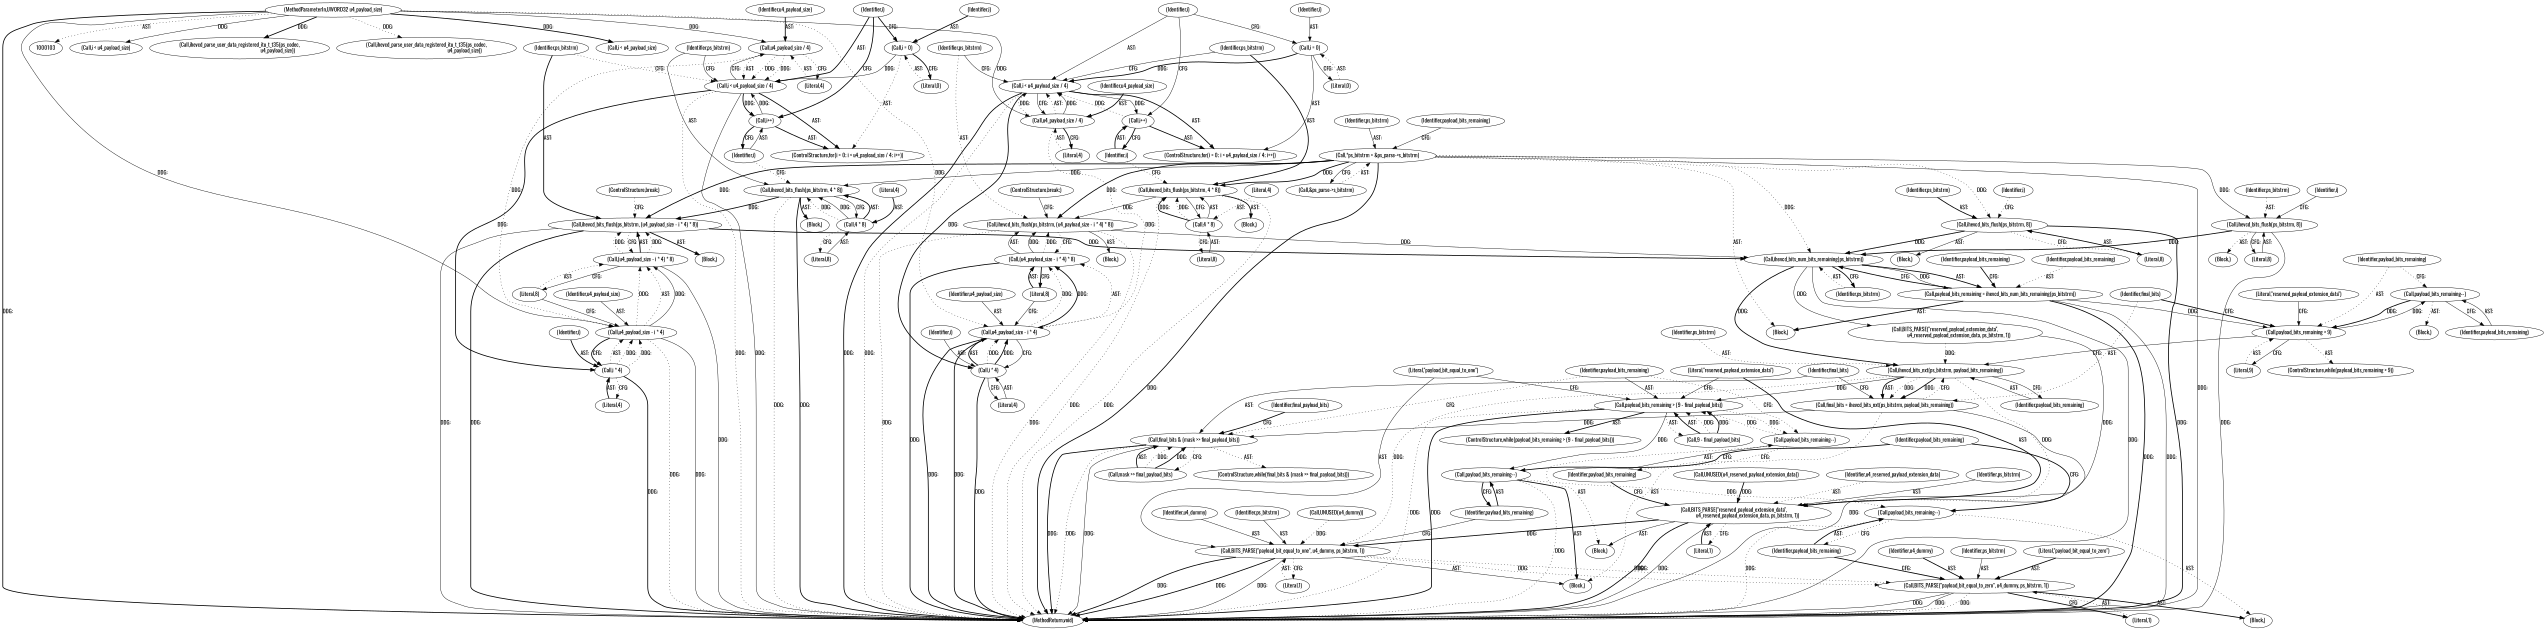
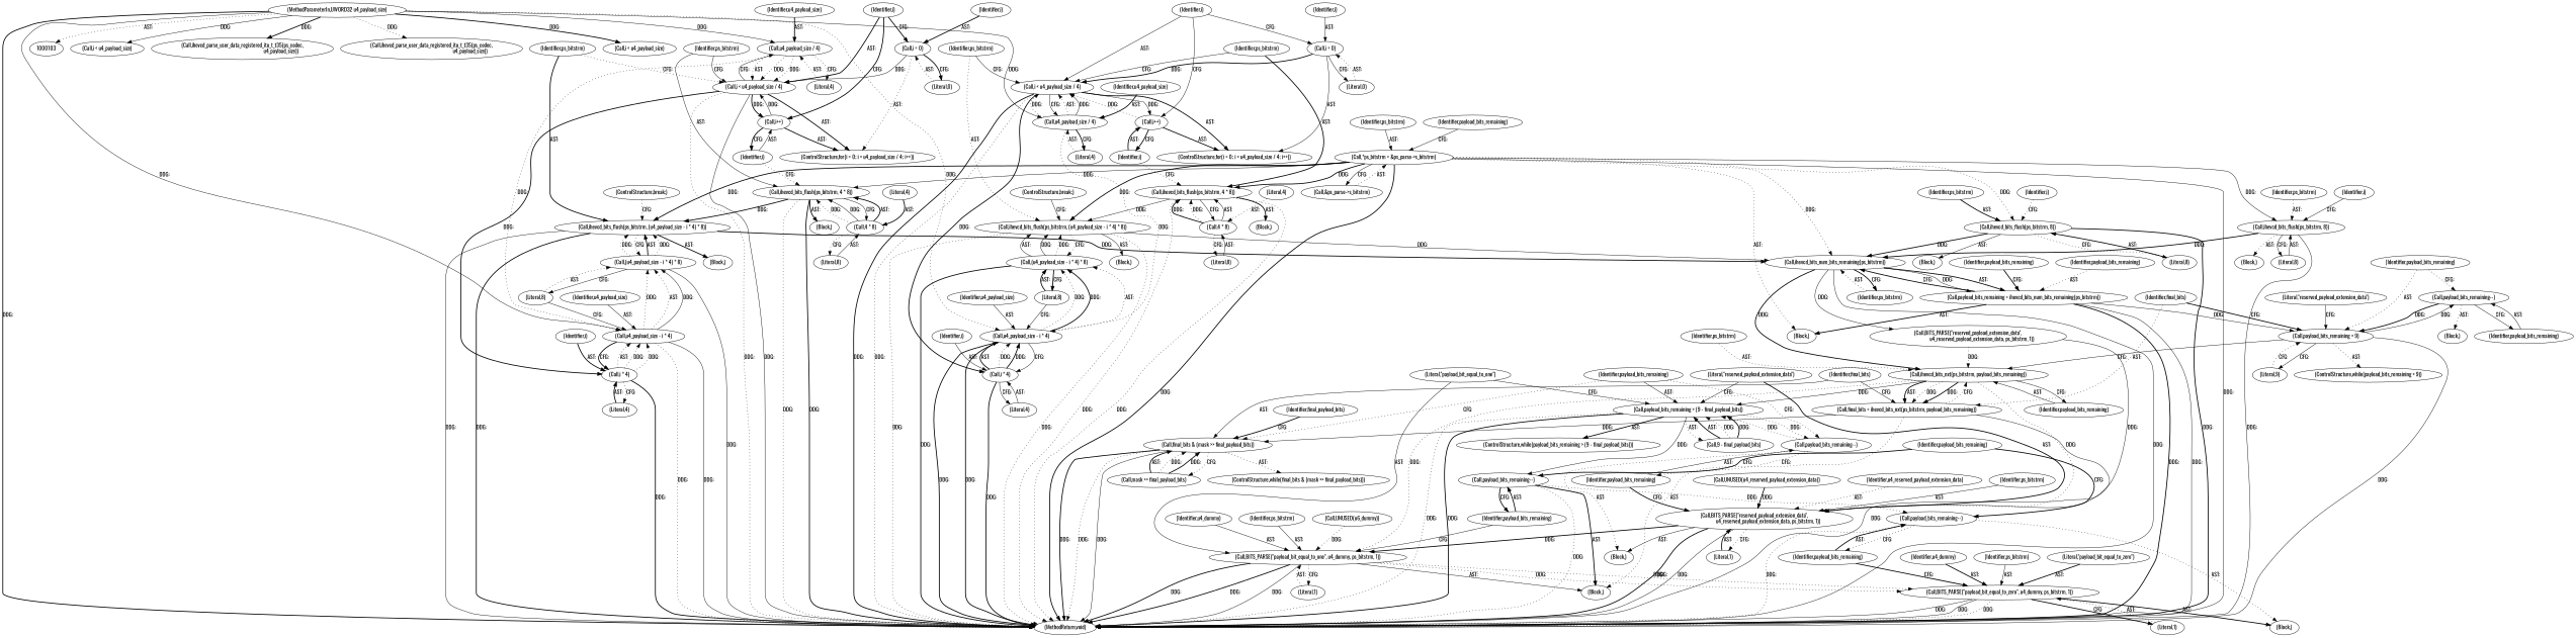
  digraph {
    fontname=Oswald
    node [fontname=Oswald]
    edge [fontname=Oswald style=dotted]
    n1 [label="(Call,payload_bits_remaining--)"]
    n2 [label="(Call,payload_bits_remaining > 9)"]
    n3 [label="(Block,)"]
    n4 [label="(Identifier,payload_bits_remaining)"]
    n5 [label="(Call,ihevcd_bits_nxt(ps_bitstrm, payload_bits_remaining))"]
    n6 [label="(ControlStructure,while(payload_bits_remaining > 9))"]
    n7 [label="(MethodReturn,void)"]
    n8 [label="(Literal,9)"]
    n9 [label="(Call,final_bits = ihevcd_bits_nxt(ps_bitstrm, payload_bits_remaining))"]
    n10 [label="(Call,payload_bits_remaining > (9 - final_payload_bits))"]
    n11 [label="(Call,BITS_PARSE(\"reserved_payload_extension_data\",\n                       u4_reserved_payload_extension_data, ps_bitstrm, 1))"]
    n12 [label="(Call,BITS_PARSE(\"payload_bit_equal_to_one\", u4_dummy, ps_bitstrm, 1))"]
    n13 [label="(Identifier,payload_bits_remaining)"]
    n14 [label="(Call,payload_bits_remaining = ihevcd_bits_num_bits_remaining(ps_bitstrm))"]
    n15 [label="(Call,ihevcd_bits_num_bits_remaining(ps_bitstrm))"]
    n16 [label="(Block,)"]
    n17 [label="(Call,BITS_PARSE(\"reserved_payload_extension_data\",\n                       u4_reserved_payload_extension_data, ps_bitstrm, 1))"]
    n18 [label="(Identifier,ps_bitstrm)"]
    n19 [label="(Call,ihevcd_bits_flush(ps_bitstrm, (u4_payload_size - i * 4) * 8))"]
    n20 [label="(Call,(u4_payload_size - i * 4) * 8)"]
    n21 [label="(Block,)"]
    n22 [label="(Literal,8)"]
    n23 [label="(Call,ihevcd_bits_flush(ps_bitstrm, 4 * 8))"]
    n24 [label="(Call,4 * 8)"]
    n25 [label="(Block,)"]
    n26 [label="(Literal,8)"]
    n27 [label="(Call,*ps_bitstrm = &ps_parse->s_bitstrm)"]
    n28 [label="(Call,ihevcd_bits_flush(ps_bitstrm, 8))"]
    n29 [label="(Call,ihevcd_bits_flush(ps_bitstrm, (u4_payload_size - i * 4) * 8))"]
    n30 [label="(Call,ihevcd_bits_flush(ps_bitstrm, 4 * 8))"]
    n31 [label="(Call,ihevcd_bits_flush(ps_bitstrm, 8))"]
    n32 [label="(Call,&ps_parse->s_bitstrm)"]
    n33 [label="(Block,)"]
    n34 [label="(Literal,8)"]
    n35 [label="(Call,(u4_payload_size - i * 4) * 8)"]
    n36 [label="(Block,)"]
    n37 [label="(Call,4 * 8)"]
    n38 [label="(Block,)"]
    n39 [label="(Literal,8)"]
    n40 [label="(Block,)"]
    n41 [label="(Call,u4_payload_size - i * 4)"]
    n42 [label="(Call,i * 4)"]
    n43 [label="(Literal,4)"]
    n44 [label="(Call,u4_payload_size / 4)"]
    n45 [label="(Call,i < u4_payload_size / 4)"]
    n46 [label="(Literal,4)"]
    n47 [label="(Call,i++)"]
    n48 [label="(ControlStructure,for(i = 0; i < u4_payload_size / 4; i++))"]
    n49 [label="(MethodParameterIn,UWORD32 u4_payload_size)"]
    n50 [label="(Call,u4_payload_size - i * 4)"]
    n51 [label="(Call,u4_payload_size / 4)"]
    n52 [label="(Call,i < u4_payload_size)"]
    n53 [label="(Call,ihevcd_parse_user_data_registered_itu_t_t35(ps_codec,\n                                                                u4_payload_size))"]
    n54 [label="(Call,ihevcd_parse_user_data_registered_itu_t_t35(ps_codec,\n                                                                u4_payload_size))"]
    n55 [label="(Call,i < u4_payload_size)"]
    1000103
    n57 [label="(Call,i * 4)"]
    n58 [label="(Call,i < u4_payload_size / 4)"]
    n59 [label="(Literal,4)"]
    n60 [label="(Identifier,i)"]
    n61 [label="(Call,i = 0)"]
    n62 [label="(Literal,0)"]
    n63 [label="(Literal,8)"]
    n64 [label="(Literal,8)"]
    n65 [label="(Literal,4)"]
    n66 [label="(Call,i++)"]
    n67 [label="(ControlStructure,for(i = 0; i < u4_payload_size / 4; i++))"]
    n68 [label="(Identifier,i)"]
    n69 [label="(Call,i = 0)"]
    n70 [label="(Literal,0)"]
    n71 [label="(Call,final_bits & (mask >> final_payload_bits))"]
    n72 [label="(Block,)"]
    n73 [label="(Call,payload_bits_remaining--)"]
    n74 [label="(Call,payload_bits_remaining--)"]
    n75 [label="(ControlStructure,while(payload_bits_remaining > (9 - final_payload_bits)))"]
    n76 [label="(Call,9 - final_payload_bits)"]
    n77 [label="(Block,)"]
    n78 [label="(Literal,1)"]
    n79 [label="(Call,BITS_PARSE(\"payload_bit_equal_to_zero\", u4_dummy, ps_bitstrm, 1))"]
    n80 [label="(Literal,1)"]
    n81 [label="(Call,mask >> final_payload_bits)"]
    n82 [label="(ControlStructure,while(final_bits & (mask >> final_payload_bits)))"]
    n83 [label="(Identifier,payload_bits_remaining)"]
    n84 [label="(Call,payload_bits_remaining--)"]
    n85 [label="(Identifier,payload_bits_remaining)"]
    n86 [label="(Block,)"]
    n87 [label="(Identifier,payload_bits_remaining)"]
    n88 [label="(Literal,1)"]
    n89 [label="(Identifier,i)"]
    n90 [label="(Identifier,ps_bitstrm)"]
    n91 [label="(Identifier,ps_bitstrm)"]
    n92 [label="(Identifier,final_bits)"]
    n93 [label="(Literal,\"payload_bit_equal_to_zero\")"]
    n94 [label="(Identifier,i)"]
    n95 [label="(Identifier,ps_bitstrm)"]
    n96 [label="(Identifier,payload_bits_remaining)"]
    n97 [label="(Identifier,payload_bits_remaining)"]
    n98 [label="(Identifier,u4_dummy)"]
    n99 [label="(Identifier,u4_reserved_payload_extension_data)"]
    n100 [label="(Identifier,u4_dummy)"]
    n101 [label="(Literal,\"reserved_payload_extension_data\")"]
    n102 [label="(ControlStructure,break;)"]
    n103 [label="(Identifier,ps_bitstrm)"]
    n104 [label="(Identifier,ps_bitstrm)"]
    n105 [label="(Identifier,u4_payload_size)"]
    n106 [label="(Identifier,ps_bitstrm)"]
    n107 [label="(Identifier,i)"]
    n108 [label="(Identifier,ps_bitstrm)"]
    n109 [label="(Literal,\"reserved_payload_extension_data\")"]
-   n110 [label="(Call,UNUSED(u4_dummy))"]
+   n110 [label="(Call,UNUSED(u6_dummy))"]
    n111 [label="(Identifier,ps_bitstrm)"]
    n112 [label="(Identifier,i)"]
    n113 [label="(Identifier,payload_bits_remaining)"]
    n114 [label="(Identifier,u4_payload_size)"]
    n115 [label="(Identifier,i)"]
    n116 [label="(Identifier,ps_bitstrm)"]
    n117 [label="(Identifier,u4_payload_size)"]
    n118 [label="(Identifier,ps_bitstrm)"]
    n119 [label="(Call,UNUSED(u4_reserved_payload_extension_data))"]
    n120 [label="(Literal,4)"]
    n121 [label="(Identifier,ps_bitstrm)"]
    n122 [label="(Identifier,payload_bits_remaining)"]
    n123 [label="(Identifier,i)"]
    n124 [label="(ControlStructure,break;)"]
    n125 [label="(Literal,4)"]
    n126 [label="(Identifier,final_bits)"]
    n127 [label="(Identifier,u4_payload_size)"]
    n128 [label="(Identifier,i)"]
    n129 [label="(Identifier,payload_bits_remaining)"]
    n130 [label="(Identifier,payload_bits_remaining)"]
    n131 [label="(Identifier,i)"]
    n132 [label="(Literal,\"payload_bit_equal_to_one\")"]
    n133 [label="(Identifier,final_payload_bits)"]
    n1 -> n2 [label="DDG: " style=bold]
    n1 -> n3 [label="AST: "]
    n1 -> n4 [label="CFG: " style=solid]
    n2 -> n1 [label="DDG: " style=solid]
    n2 -> n5 [label="CFG: " style=solid]
    n2 -> n6 [label="AST: "]
+   n2 -> n7 [label="DDG: " style=solid]
    n2 -> n8 [label="CFG: " style=solid]
    n4 -> n1 [label="AST: " style=solid]
    n5 -> n9 [label="AST: " style=bold]
    n5 -> n9 [label="DDG: "]
    n5 -> n9 [label="DDG: " style=bold]
    n5 -> n10 [label="DDG: " style=solid]
    n5 -> n11 [label="DDG: "]
    n5 -> n12 [label="DDG: "]
    n5 -> n13 [label="CFG: " style=solid]
-   n8 -> n2 [label="AST: "]
+   n8 -> n2 [label="CFG: "]
    n9 -> n5 [label="CFG: "]
    n9 -> n7 [label="DDG: " style=solid]
    n9 -> n71 [label="DDG: " style=solid]
    n9 -> n72 [label="AST: "]
    n10 -> n7 [label="DDG: "]
    n10 -> n7 [label="DDG: " style=bold]
    n10 -> n73 [label="DDG: "]
    n10 -> n74 [label="DDG: " style=solid]
    n10 -> n75 [label="AST: " style=bold]
    n10 -> n76 [label="AST: "]
    n11 -> n7 [label="DDG: " style=bold]
    n11 -> n7 [label="DDG: " style=solid]
    n11 -> n12 [label="DDG: " style=bold]
    n11 -> n77 [label="AST: " style=solid]
    n11 -> n78 [label="CFG: "]
    n12 -> n7 [label="DDG: " style=solid]
    n12 -> n7 [label="DDG: " style=bold]
    n12 -> n7 [label="DDG: " style=bold]
    n12 -> n72 [label="AST: " style=solid]
    n12 -> n79 [label="DDG: "]
    n12 -> n79 [label="DDG: "]
    n12 -> n80 [label="CFG: "]
    n13 -> n5 [label="AST: " style=solid]
    n14 -> n2 [label="DDG: " style=solid]
    n14 -> n7 [label="DDG: " style=bold]
    n14 -> n7 [label="DDG: " style=solid]
    n14 -> n15 [label="CFG: " style=bold]
    n14 -> n16 [label="AST: " style=bold]
    n15 -> n5 [label="DDG: " style=bold]
    n15 -> n7 [label="DDG: " style=solid]
    n15 -> n14 [label="AST: " style=bold]
    n15 -> n14 [label="DDG: " style=solid]
    n15 -> n17 [label="DDG: " style=solid]
    n15 -> n18 [label="CFG: " style=bold]
    n17 -> n5 [label="DDG: "]
    n17 -> n11 [label="DDG: " style=solid]
    n18 -> n15 [label="AST: "]
    n19 -> n7 [label="DDG: "]
    n19 -> n7 [label="DDG: "]
    n19 -> n15 [label="DDG: " style=solid]
    n19 -> n20 [label="CFG: "]
    n19 -> n21 [label="AST: " style=solid]
    n20 -> n7 [label="DDG: " style=bold]
    n20 -> n19 [label="AST: " style=solid]
    n20 -> n19 [label="DDG: " style=solid]
    n20 -> n19 [label="DDG: "]
    n20 -> n22 [label="CFG: " style=bold]
    n22 -> n20 [label="AST: " style=bold]
    n22 -> n41 [label="CFG: " style=solid]
    n23 -> n7 [label="DDG: "]
    n23 -> n7 [label="DDG: "]
    n23 -> n19 [label="DDG: " style=solid]
    n23 -> n24 [label="CFG: " style=solid]
    n23 -> n25 [label="AST: " style=bold]
    n24 -> n23 [label="AST: " style=solid]
    n24 -> n23 [label="DDG: " style=bold]
    n24 -> n23 [label="DDG: "]
    n24 -> n26 [label="CFG: "]
    n26 -> n24 [label="AST: " style=solid]
    n27 -> n7 [label="DDG: " style=solid]
    n27 -> n7 [label="DDG: " style=bold]
    n27 -> n15 [label="DDG: "]
    n27 -> n16 [label="AST: "]
    n27 -> n19 [label="DDG: " style=bold]
    n27 -> n23 [label="DDG: " style=bold]
    n27 -> n28 [label="DDG: "]
    n27 -> n29 [label="DDG: " style=bold]
    n27 -> n30 [label="DDG: " style=solid]
    n27 -> n31 [label="DDG: " style=solid]
    n27 -> n32 [label="CFG: " style=solid]
    n28 -> n7 [label="DDG: " style=bold]
    n28 -> n15 [label="DDG: " style=bold]
    n28 -> n33 [label="AST: " style=solid]
    n28 -> n34 [label="CFG: "]
    n29 -> n7 [label="DDG: " style=solid]
    n29 -> n7 [label="DDG: " style=bold]
    n29 -> n15 [label="DDG: " style=bold]
    n29 -> n35 [label="CFG: "]
    n29 -> n36 [label="AST: " style=bold]
    n30 -> n7 [label="DDG: "]
    n30 -> n7 [label="DDG: " style=bold]
    n30 -> n29 [label="DDG: " style=bold]
    n30 -> n37 [label="CFG: " style=solid]
    n30 -> n38 [label="AST: " style=bold]
    n31 -> n7 [label="DDG: " style=solid]
    n31 -> n15 [label="DDG: " style=bold]
    n31 -> n39 [label="CFG: " style=solid]
    n31 -> n40 [label="AST: "]
    n32 -> n27 [label="AST: "]
    n34 -> n28 [label="AST: " style=bold]
    n35 -> n7 [label="DDG: " style=solid]
    n35 -> n29 [label="AST: " style=bold]
    n35 -> n29 [label="DDG: "]
    n35 -> n29 [label="DDG: "]
    n35 -> n63 [label="CFG: " style=solid]
    n37 -> n30 [label="AST: " style=bold]
    n37 -> n30 [label="DDG: "]
    n37 -> n30 [label="DDG: " style=solid]
    n37 -> n64 [label="CFG: "]
    n39 -> n31 [label="AST: " style=solid]
    n41 -> n7 [label="DDG: " style=bold]
    n41 -> n7 [label="DDG: " style=bold]
    n41 -> n20 [label="AST: "]
    n41 -> n20 [label="DDG: "]
    n41 -> n20 [label="DDG: " style=bold]
    n41 -> n42 [label="CFG: " style=solid]
    n42 -> n7 [label="DDG: " style=bold]
    n42 -> n41 [label="AST: " style=bold]
    n42 -> n41 [label="DDG: "]
    n42 -> n41 [label="DDG: " style=bold]
    n42 -> n43 [label="CFG: " style=solid]
    n43 -> n42 [label="AST: " style=solid]
    n44 -> n41 [label="DDG: "]
    n44 -> n45 [label="AST: "]
    n44 -> n45 [label="DDG: " style=solid]
    n44 -> n45 [label="DDG: "]
    n44 -> n46 [label="CFG: " style=bold]
    n45 -> n7 [label="DDG: "]
    n45 -> n7 [label="DDG: " style=bold]
    n45 -> n42 [label="DDG: " style=bold]
    n45 -> n44 [label="CFG: " style=solid]
    n45 -> n47 [label="DDG: " style=solid]
    n45 -> n48 [label="AST: " style=bold]
    n46 -> n44 [label="AST: "]
    n47 -> n45 [label="DDG: "]
    n47 -> n48 [label="AST: " style=bold]
    n47 -> n60 [label="CFG: " style=bold]
    n49 -> n7 [label="DDG: " style=bold]
    n49 -> n41 [label="DDG: "]
    n49 -> n44 [label="DDG: " style=solid]
    n49 -> n50 [label="DDG: " style=solid]
    n49 -> n51 [label="DDG: " style=solid]
    n49 -> n52 [label="DDG: " style=solid]
    n49 -> n53 [label="DDG: " style=bold]
    n49 -> n54 [label="DDG: "]
    n49 -> n55 [label="DDG: " style=bold]
    n49 -> 1000103 [label="AST: "]
    n50 -> n7 [label="DDG: "]
    n50 -> n7 [label="DDG: " style=solid]
    n50 -> n35 [label="AST: "]
    n50 -> n35 [label="DDG: " style=solid]
    n50 -> n35 [label="DDG: "]
    n50 -> n57 [label="CFG: " style=bold]
    n51 -> n50 [label="DDG: "]
    n51 -> n58 [label="AST: "]
    n51 -> n58 [label="DDG: "]
    n51 -> n58 [label="DDG: "]
    n51 -> n59 [label="CFG: "]
    n57 -> n7 [label="DDG: " style=bold]
    n57 -> n50 [label="AST: "]
    n57 -> n50 [label="DDG: "]
    n57 -> n50 [label="DDG: "]
    n57 -> n65 [label="CFG: "]
    n58 -> n7 [label="DDG: "]
    n58 -> n7 [label="DDG: " style=solid]
    n58 -> n51 [label="CFG: " style=solid]
    n58 -> n57 [label="DDG: " style=bold]
    n58 -> n66 [label="DDG: " style=bold]
    n58 -> n67 [label="AST: " style=bold]
    n59 -> n51 [label="AST: "]
    n60 -> n23 [label="CFG: "]
    n60 -> n47 [label="AST: " style=bold]
    n61 -> n45 [label="DDG: " style=bold]
    n61 -> n48 [label="AST: " style=solid]
    n61 -> n62 [label="CFG: " style=solid]
    n62 -> n61 [label="AST: "]
    n63 -> n35 [label="AST: "]
    n63 -> n50 [label="CFG: " style=solid]
    n64 -> n37 [label="AST: " style=solid]
    n65 -> n57 [label="AST: " style=bold]
    n66 -> n58 [label="DDG: " style=solid]
    n66 -> n67 [label="AST: " style=bold]
    n66 -> n68 [label="CFG: " style=bold]
    n68 -> n30 [label="CFG: "]
    n68 -> n66 [label="AST: " style=solid]
    n69 -> n58 [label="DDG: " style=solid]
    n69 -> n67 [label="AST: "]
    n69 -> n70 [label="CFG: " style=bold]
    n70 -> n69 [label="AST: "]
    n71 -> n7 [label="DDG: " style=solid]
    n71 -> n7 [label="DDG: " style=bold]
    n71 -> n7 [label="DDG: "]
    n71 -> n81 [label="CFG: "]
    n71 -> n82 [label="AST: "]
    n73 -> n10 [label="DDG: "]
    n73 -> n77 [label="AST: "]
    n73 -> n83 [label="CFG: "]
    n74 -> n7 [label="DDG: "]
    n74 -> n72 [label="AST: " style=bold]
    n74 -> n84 [label="DDG: "]
    n74 -> n85 [label="CFG: " style=bold]
    n76 -> n10 [label="AST: " style=bold]
    n76 -> n10 [label="DDG: "]
    n76 -> n10 [label="DDG: " style=bold]
    n78 -> n11 [label="AST: " style=bold]
    n79 -> n7 [label="DDG: "]
    n79 -> n7 [label="DDG: " style=solid]
    n79 -> n7 [label="DDG: " style=solid]
    n79 -> n86 [label="AST: " style=bold]
    n79 -> n88 [label="CFG: " style=bold]
    n80 -> n12 [label="AST: "]
    n81 -> n71 [label="AST: " style=bold]
    n81 -> n71 [label="DDG: "]
    n81 -> n71 [label="DDG: " style=bold]
    n83 -> n11 [label="CFG: " style=bold]
    n83 -> n73 [label="AST: " style=solid]
    n84 -> n7 [label="DDG: "]
    n84 -> n86 [label="AST: "]
    n84 -> n87 [label="CFG: "]
    n85 -> n12 [label="CFG: " style=solid]
    n85 -> n74 [label="AST: " style=bold]
    n87 -> n79 [label="CFG: " style=bold]
    n87 -> n84 [label="AST: " style=bold]
    n88 -> n79 [label="AST: "]
    n89 -> n31 [label="CFG: " style=solid]
    n90 -> n30 [label="AST: " style=solid]
    n90 -> n58 [label="CFG: " style=solid]
    n91 -> n23 [label="AST: " style=bold]
    n91 -> n45 [label="CFG: " style=solid]
    n92 -> n9 [label="CFG: " style=solid]
    n92 -> n71 [label="AST: " style=solid]
    n93 -> n79 [label="AST: " style=bold]
    n94 -> n58 [label="AST: " style=bold]
    n94 -> n66 [label="CFG: " style=bold]
    n94 -> n69 [label="CFG: " style=bold]
    n95 -> n5 [label="AST: "]
    n96 -> n74 [label="CFG: " style=bold]
    n96 -> n84 [label="CFG: " style=bold]
    n97 -> n14 [label="AST: "]
    n98 -> n79 [label="AST: " style=bold]
    n99 -> n11 [label="AST: "]
    n100 -> n12 [label="AST: " style=solid]
    n101 -> n2 [label="CFG: " style=solid]
    n102 -> n29 [label="CFG: "]
    n103 -> n11 [label="AST: " style=solid]
    n104 -> n79 [label="AST: " style=solid]
    n105 -> n44 [label="AST: " style=bold]
    n106 -> n28 [label="AST: " style=bold]
    n107 -> n57 [label="AST: " style=bold]
    n108 -> n12 [label="AST: " style=solid]
    n109 -> n10 [label="CFG: " style=solid]
    n109 -> n11 [label="AST: " style=bold]
    n110 -> n12 [label="DDG: "]
    n111 -> n19 [label="AST: "]
    n111 -> n45 [label="CFG: " style=solid]
    n112 -> n28 [label="CFG: "]
    n113 -> n14 [label="CFG: " style=bold]
    n114 -> n51 [label="AST: " style=bold]
    n115 -> n45 [label="AST: " style=solid]
    n115 -> n47 [label="CFG: " style=solid]
    n115 -> n61 [label="CFG: " style=solid]
    n116 -> n31 [label="AST: "]
    n117 -> n41 [label="AST: " style=solid]
    n118 -> n29 [label="AST: " style=bold]
    n118 -> n58 [label="CFG: "]
    n119 -> n11 [label="DDG: " style=bold]
    n120 -> n24 [label="AST: "]
    n121 -> n27 [label="AST: " style=solid]
    n122 -> n1 [label="CFG: "]
    n122 -> n2 [label="AST: "]
    n123 -> n61 [label="AST: " style=solid]
    n124 -> n19 [label="CFG: " style=solid]
    n125 -> n37 [label="AST: " style=bold]
    n126 -> n2 [label="CFG: " style=bold]
    n126 -> n9 [label="AST: "]
    n127 -> n50 [label="AST: " style=solid]
    n128 -> n42 [label="AST: " style=solid]
    n129 -> n27 [label="CFG: " style=solid]
    n130 -> n10 [label="AST: " style=solid]
    n130 -> n71 [label="CFG: "]
    n130 -> n73 [label="CFG: "]
    n131 -> n69 [label="AST: " style=bold]
    n132 -> n10 [label="CFG: " style=solid]
    n132 -> n12 [label="AST: " style=solid]
    n133 -> n71 [label="CFG: " style=bold]
  }
